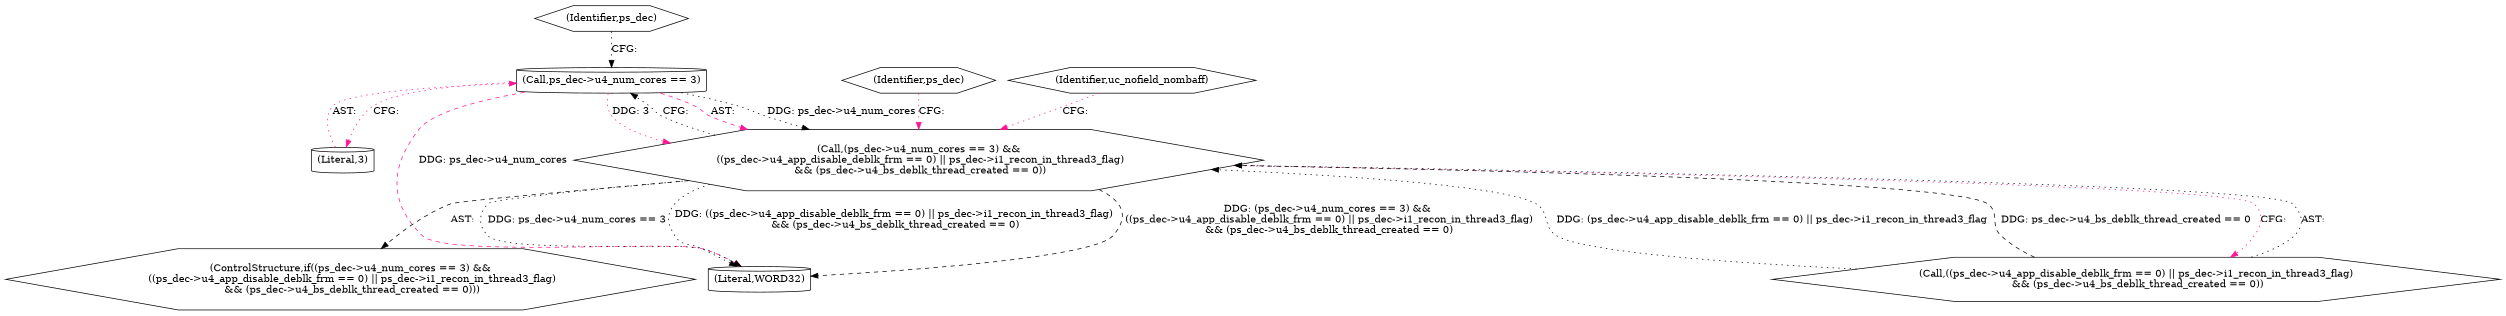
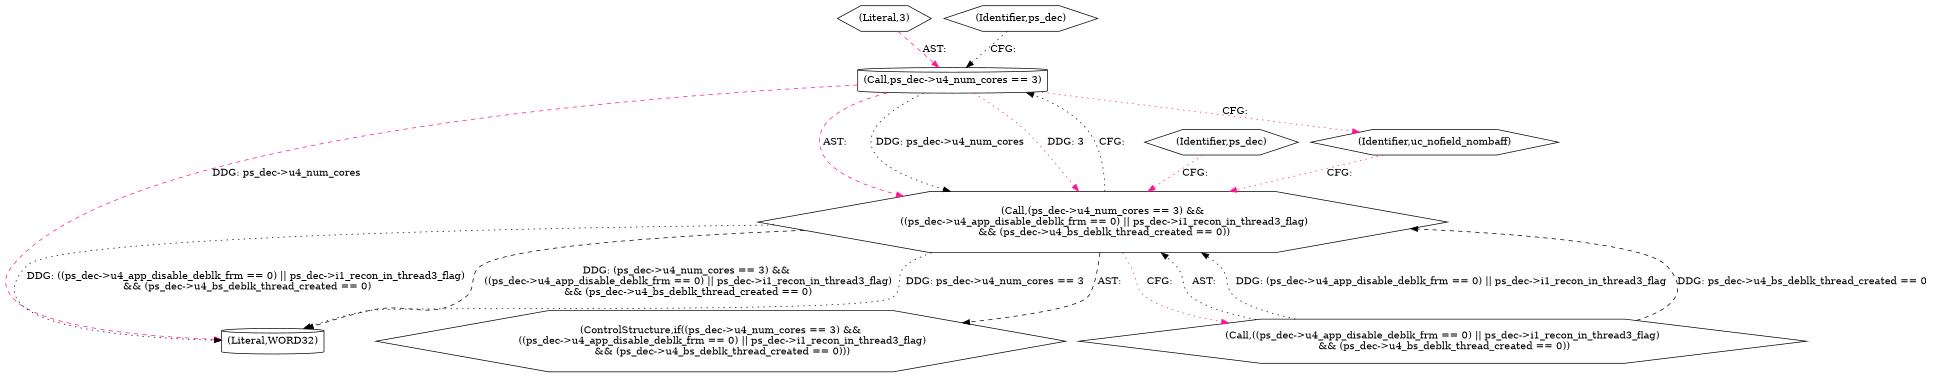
  digraph {
    node [shape=hexagon]
    edge [color=black style=dotted]
    n1 [label="(Call,ps_dec->u4_num_cores == 3)" shape=cylinder]
    n2 [label="(Call,(ps_dec->u4_num_cores == 3) &&\n ((ps_dec->u4_app_disable_deblk_frm == 0) || ps_dec->i1_recon_in_thread3_flag)\n && (ps_dec->u4_bs_deblk_thread_created == 0))"]
-   n3 [label="(Literal,3)" shape=cylinder]
+   n3 [label="(Literal,3)"]
    n4 [label="(Literal,WORD32)" shape=cylinder]
    n5 [label="(ControlStructure,if((ps_dec->u4_num_cores == 3) &&\n ((ps_dec->u4_app_disable_deblk_frm == 0) || ps_dec->i1_recon_in_thread3_flag)\n && (ps_dec->u4_bs_deblk_thread_created == 0)))"]
    n6 [label="(Call,((ps_dec->u4_app_disable_deblk_frm == 0) || ps_dec->i1_recon_in_thread3_flag)\n && (ps_dec->u4_bs_deblk_thread_created == 0))"]
    n7 [label="(Identifier,ps_dec)"]
    n8 [label="(Identifier,ps_dec)"]
    n9 [label="(Identifier,uc_nofield_nombaff)"]
    n1 -> n2 [color=deeppink label="AST: " style=dashed]
    n1 -> n2 [label="DDG: ps_dec->u4_num_cores"]
    n1 -> n2 [color=deeppink label="DDG: 3"]
-   n1 -> n3 [color=deeppink label="CFG: "]
+   n1 -> n9 [color=deeppink label="CFG: "]
    n1 -> n4 [color=deeppink label="DDG: ps_dec->u4_num_cores" style=dashed]
    n2 -> n1 [label="CFG: "]
    n2 -> n4 [label="DDG: ((ps_dec->u4_app_disable_deblk_frm == 0) || ps_dec->i1_recon_in_thread3_flag)\n && (ps_dec->u4_bs_deblk_thread_created == 0)"]
    n2 -> n4 [label="DDG: (ps_dec->u4_num_cores == 3) &&\n ((ps_dec->u4_app_disable_deblk_frm == 0) || ps_dec->i1_recon_in_thread3_flag)\n && (ps_dec->u4_bs_deblk_thread_created == 0)" style=dashed]
    n2 -> n4 [label="DDG: ps_dec->u4_num_cores == 3"]
    n2 -> n5 [label="AST: " style=dashed]
    n2 -> n6 [color=deeppink label="CFG: "]
-   n3 -> n1 [color=deeppink label="AST: "]
+   n3 -> n1 [color=deeppink label="AST: " style=dashed]
    n6 -> n2 [label="AST: "]
    n6 -> n2 [label="DDG: (ps_dec->u4_app_disable_deblk_frm == 0) || ps_dec->i1_recon_in_thread3_flag"]
    n6 -> n2 [label="DDG: ps_dec->u4_bs_deblk_thread_created == 0" style=dashed]
    n7 -> n1 [label="CFG: "]
    n8 -> n2 [color=deeppink label="CFG: "]
    n9 -> n2 [color=deeppink label="CFG: "]
  }
